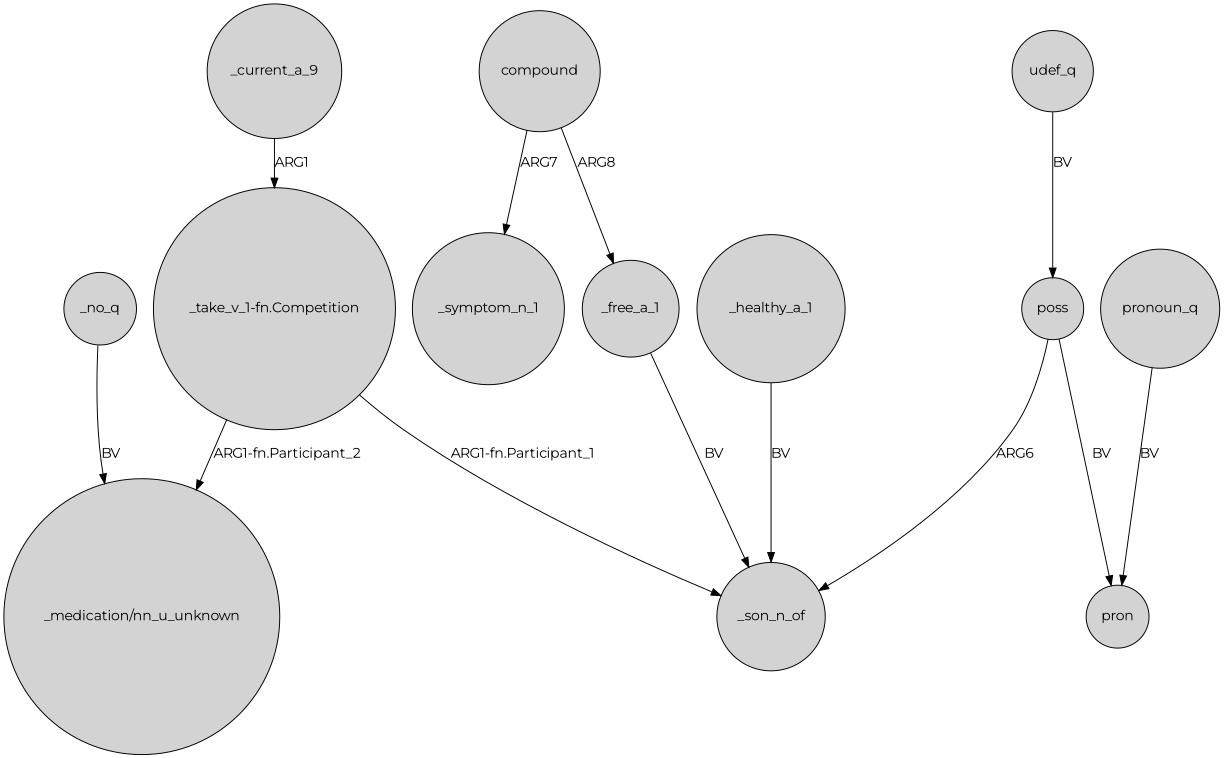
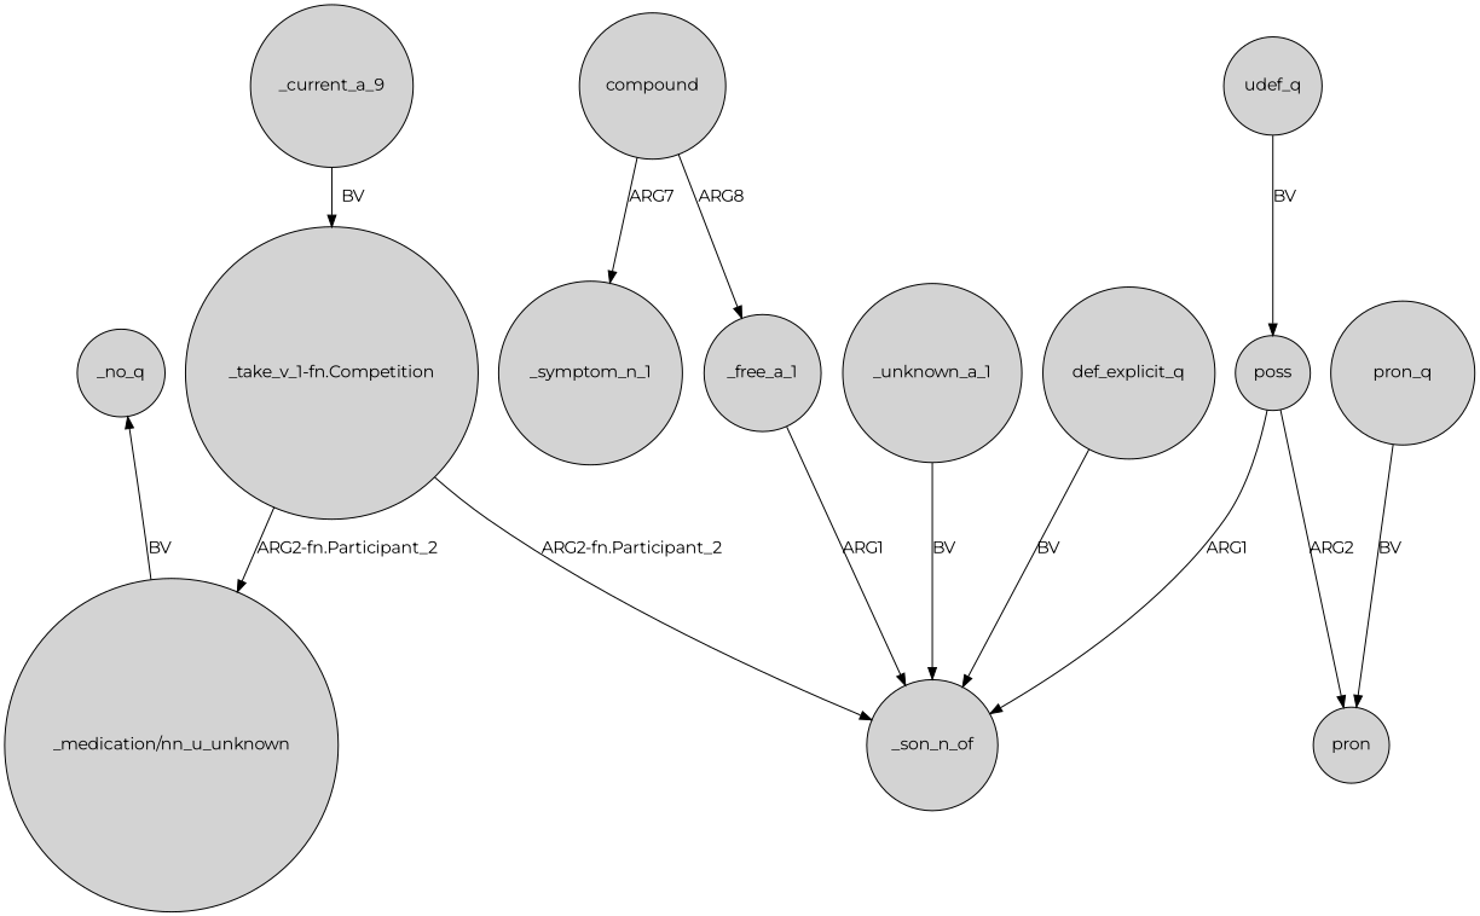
  digraph {
    fontname=Montserrat
    node [fontname=Montserrat shape=circle style=filled]
    edge [fontname=Montserrat]
    _no_q
    "_medication/nn_u_unknown"
    compound
    _symptom_n_1
    _free_a_1
    _son_n_of
    "_take_v_1-fn.Competition"
    poss
    pron
-   _healthy_a_1
+   _healthy_a_1 [label=_unknown_a_1]
    n11 [label=_current_a_9]
    udef_q
-   pronoun_q
-   _no_q -> "_medication/nn_u_unknown" [label=BV]
+   pronoun_q [label=pron_q]
+   def_explicit_q
+   "_medication/nn_u_unknown" -> _no_q [label=BV]
    compound -> _symptom_n_1 [label=ARG7]
    compound -> _free_a_1 [label=ARG8]
-   _free_a_1 -> _son_n_of [label=BV]
-   "_take_v_1-fn.Competition" -> "_medication/nn_u_unknown" [label="ARG1-fn.Participant_2"]
-   "_take_v_1-fn.Competition" -> _son_n_of [label="ARG1-fn.Participant_1"]
-   poss -> _son_n_of [label=ARG6]
-   poss -> pron [label=BV]
+   _free_a_1 -> _son_n_of [label=ARG1]
+   "_take_v_1-fn.Competition" -> "_medication/nn_u_unknown" [label="ARG2-fn.Participant_2"]
+   "_take_v_1-fn.Competition" -> _son_n_of [label="ARG2-fn.Participant_2"]
+   poss -> _son_n_of [label=ARG1]
+   poss -> pron [label=ARG2]
    _healthy_a_1 -> _son_n_of [label=BV]
-   n11 -> "_take_v_1-fn.Competition" [label=ARG1]
+   n11 -> "_take_v_1-fn.Competition" [label=BV]
    udef_q -> poss [label=BV]
    pronoun_q -> pron [label=BV]
+   def_explicit_q -> _son_n_of [label=BV]
  }
